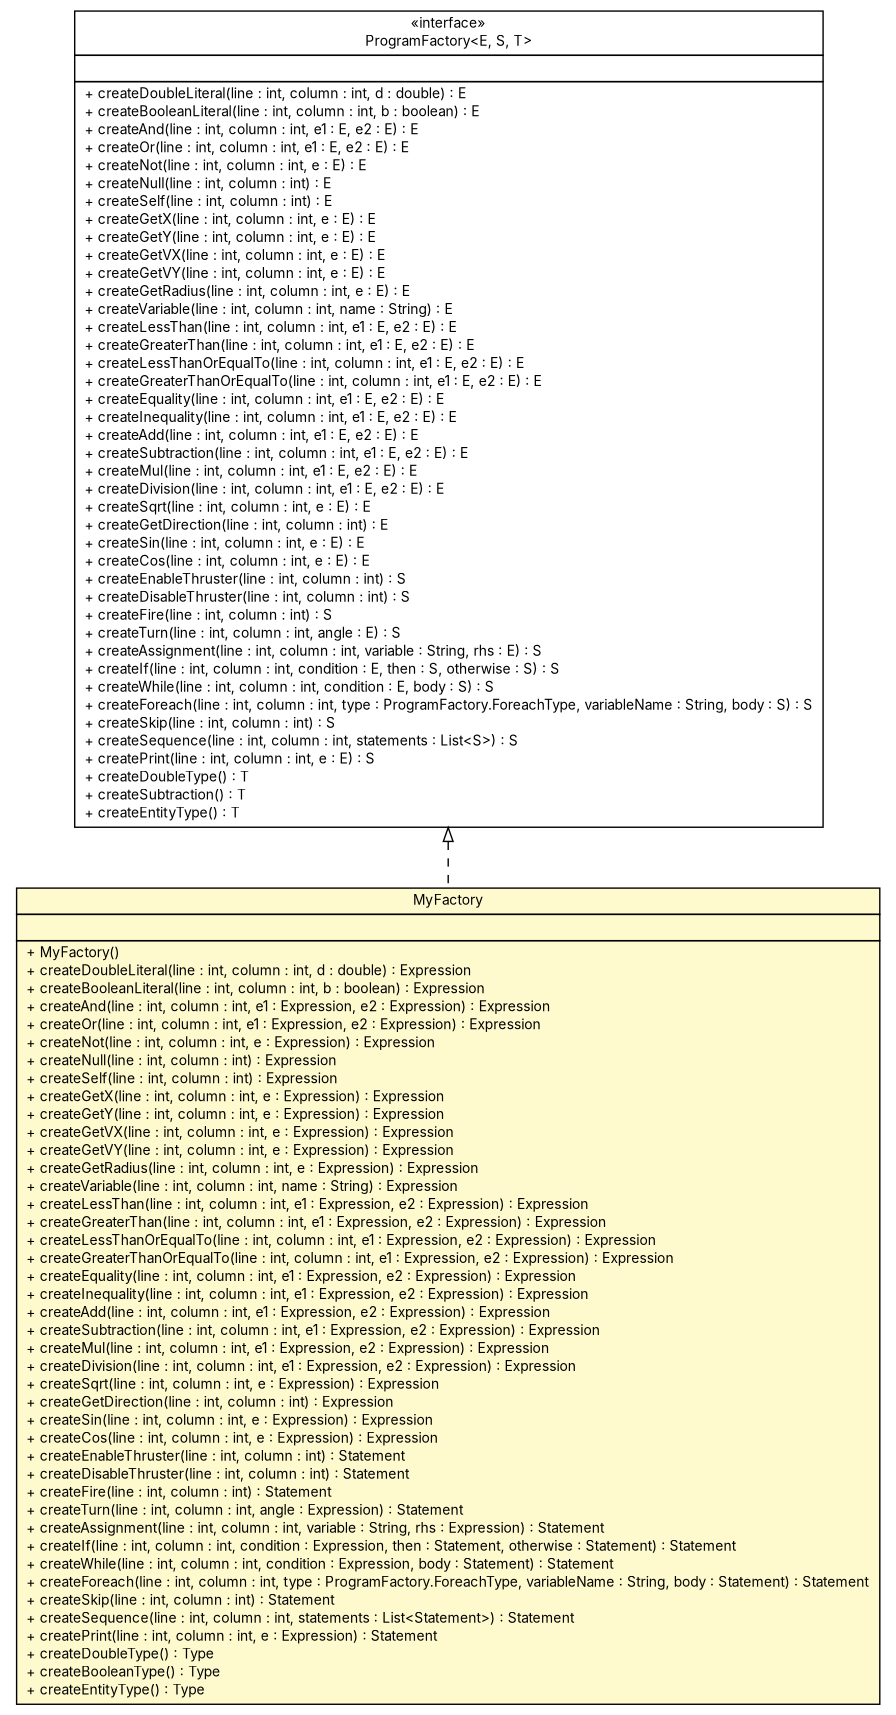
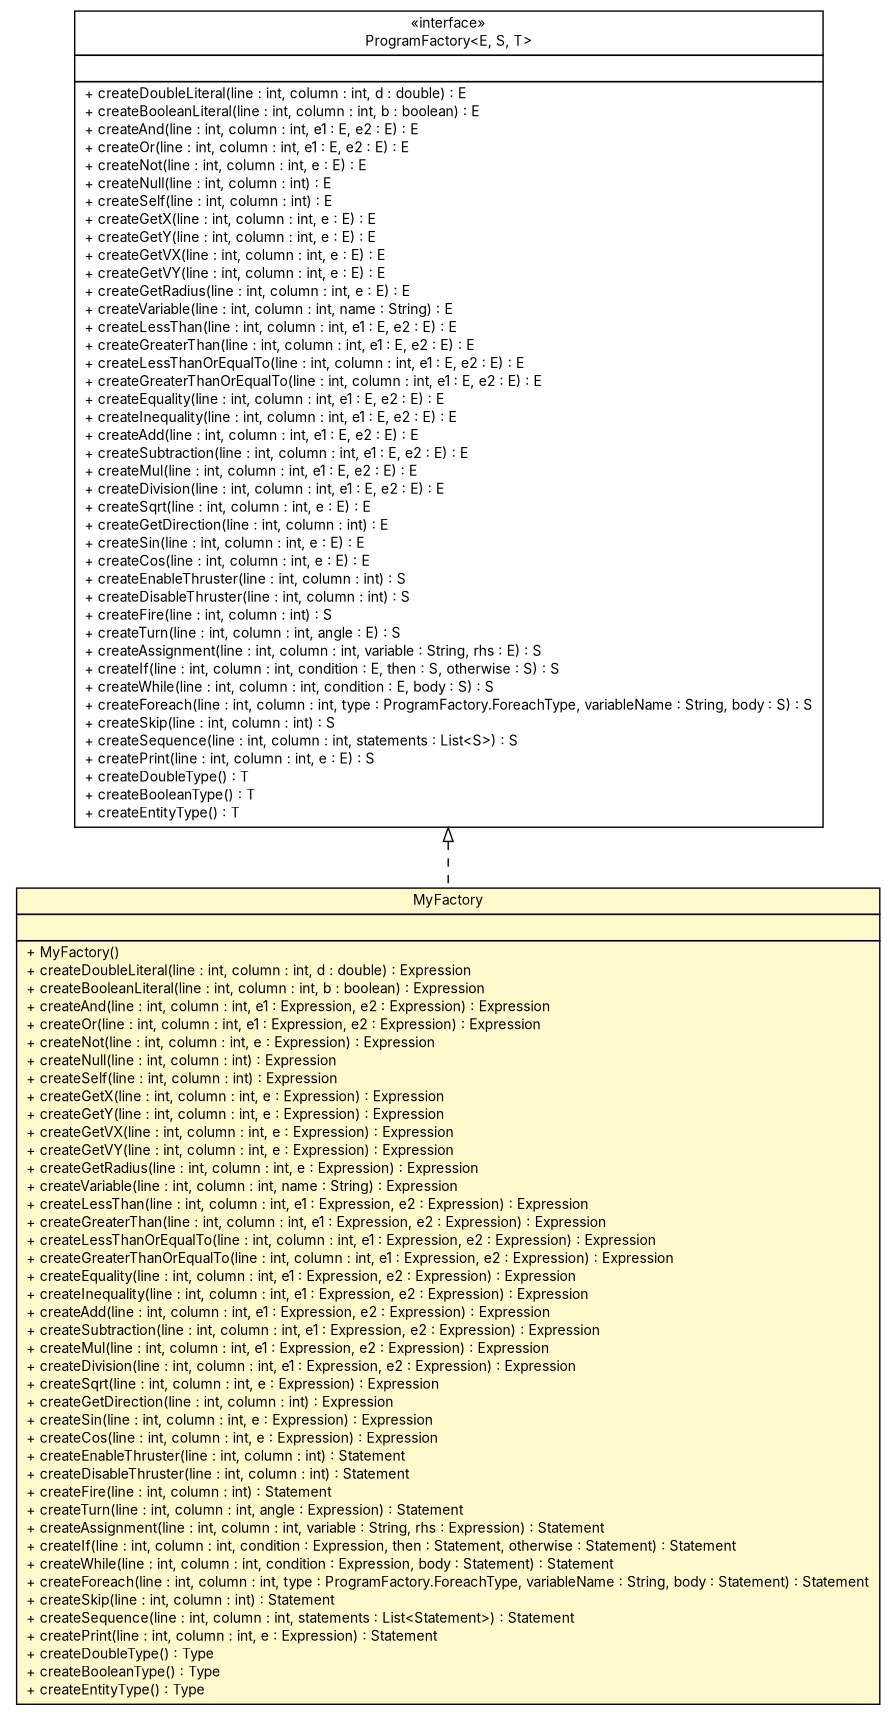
  digraph {
    nodesep=0.25
    ranksep=0.5
    fontname=Inter
    node [fontcolor=black fontname=Inter fontsize=10.0 shape=plaintext]
-   n1 [label=<<table title="model.programs.parsing.ProgramFactory" border="0" cellborder="1" cellspacing="0" cellpadding="2" port="p" href="./ProgramFactory.html"> 		<tr><td><table border="0" cellspacing="0" cellpadding="1"> <tr><td align="center" balign="center"> &#171;interface&#187; </td></tr> <tr><td align="center" balign="center"> ProgramFactory&lt;E, S, T&gt; </td></tr> 		</table></td></tr> 		<tr><td><table border="0" cellspacing="0" cellpadding="1"> <tr><td align="left" balign="left">  </td></tr> 		</table></td></tr> 		<tr><td><table border="0" cellspacing="0" cellpadding="1"> <tr><td align="left" balign="left"> + createDoubleLiteral(line : int, column : int, d : double) : E </td></tr> <tr><td align="left" balign="left"> + createBooleanLiteral(line : int, column : int, b : boolean) : E </td></tr> <tr><td align="left" balign="left"> + createAnd(line : int, column : int, e1 : E, e2 : E) : E </td></tr> <tr><td align="left" balign="left"> + createOr(line : int, column : int, e1 : E, e2 : E) : E </td></tr> <tr><td align="left" balign="left"> + createNot(line : int, column : int, e : E) : E </td></tr> <tr><td align="left" balign="left"> + createNull(line : int, column : int) : E </td></tr> <tr><td align="left" balign="left"> + createSelf(line : int, column : int) : E </td></tr> <tr><td align="left" balign="left"> + createGetX(line : int, column : int, e : E) : E </td></tr> <tr><td align="left" balign="left"> + createGetY(line : int, column : int, e : E) : E </td></tr> <tr><td align="left" balign="left"> + createGetVX(line : int, column : int, e : E) : E </td></tr> <tr><td align="left" balign="left"> + createGetVY(line : int, column : int, e : E) : E </td></tr> <tr><td align="left" balign="left"> + createGetRadius(line : int, column : int, e : E) : E </td></tr> <tr><td align="left" balign="left"> + createVariable(line : int, column : int, name : String) : E </td></tr> <tr><td align="left" balign="left"> + createLessThan(line : int, column : int, e1 : E, e2 : E) : E </td></tr> <tr><td align="left" balign="left"> + createGreaterThan(line : int, column : int, e1 : E, e2 : E) : E </td></tr> <tr><td align="left" balign="left"> + createLessThanOrEqualTo(line : int, column : int, e1 : E, e2 : E) : E </td></tr> <tr><td align="left" balign="left"> + createGreaterThanOrEqualTo(line : int, column : int, e1 : E, e2 : E) : E </td></tr> <tr><td align="left" balign="left"> + createEquality(line : int, column : int, e1 : E, e2 : E) : E </td></tr> <tr><td align="left" balign="left"> + createInequality(line : int, column : int, e1 : E, e2 : E) : E </td></tr> <tr><td align="left" balign="left"> + createAdd(line : int, column : int, e1 : E, e2 : E) : E </td></tr> <tr><td align="left" balign="left"> + createSubtraction(line : int, column : int, e1 : E, e2 : E) : E </td></tr> <tr><td align="left" balign="left"> + createMul(line : int, column : int, e1 : E, e2 : E) : E </td></tr> <tr><td align="left" balign="left"> + createDivision(line : int, column : int, e1 : E, e2 : E) : E </td></tr> <tr><td align="left" balign="left"> + createSqrt(line : int, column : int, e : E) : E </td></tr> <tr><td align="left" balign="left"> + createGetDirection(line : int, column : int) : E </td></tr> <tr><td align="left" balign="left"> + createSin(line : int, column : int, e : E) : E </td></tr> <tr><td align="left" balign="left"> + createCos(line : int, column : int, e : E) : E </td></tr> <tr><td align="left" balign="left"> + createEnableThruster(line : int, column : int) : S </td></tr> <tr><td align="left" balign="left"> + createDisableThruster(line : int, column : int) : S </td></tr> <tr><td align="left" balign="left"> + createFire(line : int, column : int) : S </td></tr> <tr><td align="left" balign="left"> + createTurn(line : int, column : int, angle : E) : S </td></tr> <tr><td align="left" balign="left"> + createAssignment(line : int, column : int, variable : String, rhs : E) : S </td></tr> <tr><td align="left" balign="left"> + createIf(line : int, column : int, condition : E, then : S, otherwise : S) : S </td></tr> <tr><td align="left" balign="left"> + createWhile(line : int, column : int, condition : E, body : S) : S </td></tr> <tr><td align="left" balign="left"> + createForeach(line : int, column : int, type : ProgramFactory.ForeachType, variableName : String, body : S) : S </td></tr> <tr><td align="left" balign="left"> + createSkip(line : int, column : int) : S </td></tr> <tr><td align="left" balign="left"> + createSequence(line : int, column : int, statements : List&lt;S&gt;) : S </td></tr> <tr><td align="left" balign="left"> + createPrint(line : int, column : int, e : E) : S </td></tr> <tr><td align="left" balign="left"> + createDoubleType() : T </td></tr> <tr><td align="left" balign="left"> + createSubtraction() : T </td></tr> <tr><td align="left" balign="left"> + createEntityType() : T </td></tr> 		</table></td></tr> 		</table>>]
+   n1 [label=<<table title="model.programs.parsing.ProgramFactory" border="0" cellborder="1" cellspacing="0" cellpadding="2" port="p" href="./ProgramFactory.html"> 		<tr><td><table border="0" cellspacing="0" cellpadding="1"> <tr><td align="center" balign="center"> &#171;interface&#187; </td></tr> <tr><td align="center" balign="center"> ProgramFactory&lt;E, S, T&gt; </td></tr> 		</table></td></tr> 		<tr><td><table border="0" cellspacing="0" cellpadding="1"> <tr><td align="left" balign="left">  </td></tr> 		</table></td></tr> 		<tr><td><table border="0" cellspacing="0" cellpadding="1"> <tr><td align="left" balign="left"> + createDoubleLiteral(line : int, column : int, d : double) : E </td></tr> <tr><td align="left" balign="left"> + createBooleanLiteral(line : int, column : int, b : boolean) : E </td></tr> <tr><td align="left" balign="left"> + createAnd(line : int, column : int, e1 : E, e2 : E) : E </td></tr> <tr><td align="left" balign="left"> + createOr(line : int, column : int, e1 : E, e2 : E) : E </td></tr> <tr><td align="left" balign="left"> + createNot(line : int, column : int, e : E) : E </td></tr> <tr><td align="left" balign="left"> + createNull(line : int, column : int) : E </td></tr> <tr><td align="left" balign="left"> + createSelf(line : int, column : int) : E </td></tr> <tr><td align="left" balign="left"> + createGetX(line : int, column : int, e : E) : E </td></tr> <tr><td align="left" balign="left"> + createGetY(line : int, column : int, e : E) : E </td></tr> <tr><td align="left" balign="left"> + createGetVX(line : int, column : int, e : E) : E </td></tr> <tr><td align="left" balign="left"> + createGetVY(line : int, column : int, e : E) : E </td></tr> <tr><td align="left" balign="left"> + createGetRadius(line : int, column : int, e : E) : E </td></tr> <tr><td align="left" balign="left"> + createVariable(line : int, column : int, name : String) : E </td></tr> <tr><td align="left" balign="left"> + createLessThan(line : int, column : int, e1 : E, e2 : E) : E </td></tr> <tr><td align="left" balign="left"> + createGreaterThan(line : int, column : int, e1 : E, e2 : E) : E </td></tr> <tr><td align="left" balign="left"> + createLessThanOrEqualTo(line : int, column : int, e1 : E, e2 : E) : E </td></tr> <tr><td align="left" balign="left"> + createGreaterThanOrEqualTo(line : int, column : int, e1 : E, e2 : E) : E </td></tr> <tr><td align="left" balign="left"> + createEquality(line : int, column : int, e1 : E, e2 : E) : E </td></tr> <tr><td align="left" balign="left"> + createInequality(line : int, column : int, e1 : E, e2 : E) : E </td></tr> <tr><td align="left" balign="left"> + createAdd(line : int, column : int, e1 : E, e2 : E) : E </td></tr> <tr><td align="left" balign="left"> + createSubtraction(line : int, column : int, e1 : E, e2 : E) : E </td></tr> <tr><td align="left" balign="left"> + createMul(line : int, column : int, e1 : E, e2 : E) : E </td></tr> <tr><td align="left" balign="left"> + createDivision(line : int, column : int, e1 : E, e2 : E) : E </td></tr> <tr><td align="left" balign="left"> + createSqrt(line : int, column : int, e : E) : E </td></tr> <tr><td align="left" balign="left"> + createGetDirection(line : int, column : int) : E </td></tr> <tr><td align="left" balign="left"> + createSin(line : int, column : int, e : E) : E </td></tr> <tr><td align="left" balign="left"> + createCos(line : int, column : int, e : E) : E </td></tr> <tr><td align="left" balign="left"> + createEnableThruster(line : int, column : int) : S </td></tr> <tr><td align="left" balign="left"> + createDisableThruster(line : int, column : int) : S </td></tr> <tr><td align="left" balign="left"> + createFire(line : int, column : int) : S </td></tr> <tr><td align="left" balign="left"> + createTurn(line : int, column : int, angle : E) : S </td></tr> <tr><td align="left" balign="left"> + createAssignment(line : int, column : int, variable : String, rhs : E) : S </td></tr> <tr><td align="left" balign="left"> + createIf(line : int, column : int, condition : E, then : S, otherwise : S) : S </td></tr> <tr><td align="left" balign="left"> + createWhile(line : int, column : int, condition : E, body : S) : S </td></tr> <tr><td align="left" balign="left"> + createForeach(line : int, column : int, type : ProgramFactory.ForeachType, variableName : String, body : S) : S </td></tr> <tr><td align="left" balign="left"> + createSkip(line : int, column : int) : S </td></tr> <tr><td align="left" balign="left"> + createSequence(line : int, column : int, statements : List&lt;S&gt;) : S </td></tr> <tr><td align="left" balign="left"> + createPrint(line : int, column : int, e : E) : S </td></tr> <tr><td align="left" balign="left"> + createDoubleType() : T </td></tr> <tr><td align="left" balign="left"> + createBooleanType() : T </td></tr> <tr><td align="left" balign="left"> + createEntityType() : T </td></tr> 		</table></td></tr> 		</table>>]
    n2 [label=<<table title="model.programs.parsing.MyFactory" border="0" cellborder="1" cellspacing="0" cellpadding="2" port="p" bgcolor="lemonChiffon" href="./MyFactory.html"> 		<tr><td><table border="0" cellspacing="0" cellpadding="1"> <tr><td align="center" balign="center"> MyFactory </td></tr> 		</table></td></tr> 		<tr><td><table border="0" cellspacing="0" cellpadding="1"> <tr><td align="left" balign="left">  </td></tr> 		</table></td></tr> 		<tr><td><table border="0" cellspacing="0" cellpadding="1"> <tr><td align="left" balign="left"> + MyFactory() </td></tr> <tr><td align="left" balign="left"> + createDoubleLiteral(line : int, column : int, d : double) : Expression </td></tr> <tr><td align="left" balign="left"> + createBooleanLiteral(line : int, column : int, b : boolean) : Expression </td></tr> <tr><td align="left" balign="left"> + createAnd(line : int, column : int, e1 : Expression, e2 : Expression) : Expression </td></tr> <tr><td align="left" balign="left"> + createOr(line : int, column : int, e1 : Expression, e2 : Expression) : Expression </td></tr> <tr><td align="left" balign="left"> + createNot(line : int, column : int, e : Expression) : Expression </td></tr> <tr><td align="left" balign="left"> + createNull(line : int, column : int) : Expression </td></tr> <tr><td align="left" balign="left"> + createSelf(line : int, column : int) : Expression </td></tr> <tr><td align="left" balign="left"> + createGetX(line : int, column : int, e : Expression) : Expression </td></tr> <tr><td align="left" balign="left"> + createGetY(line : int, column : int, e : Expression) : Expression </td></tr> <tr><td align="left" balign="left"> + createGetVX(line : int, column : int, e : Expression) : Expression </td></tr> <tr><td align="left" balign="left"> + createGetVY(line : int, column : int, e : Expression) : Expression </td></tr> <tr><td align="left" balign="left"> + createGetRadius(line : int, column : int, e : Expression) : Expression </td></tr> <tr><td align="left" balign="left"> + createVariable(line : int, column : int, name : String) : Expression </td></tr> <tr><td align="left" balign="left"> + createLessThan(line : int, column : int, e1 : Expression, e2 : Expression) : Expression </td></tr> <tr><td align="left" balign="left"> + createGreaterThan(line : int, column : int, e1 : Expression, e2 : Expression) : Expression </td></tr> <tr><td align="left" balign="left"> + createLessThanOrEqualTo(line : int, column : int, e1 : Expression, e2 : Expression) : Expression </td></tr> <tr><td align="left" balign="left"> + createGreaterThanOrEqualTo(line : int, column : int, e1 : Expression, e2 : Expression) : Expression </td></tr> <tr><td align="left" balign="left"> + createEquality(line : int, column : int, e1 : Expression, e2 : Expression) : Expression </td></tr> <tr><td align="left" balign="left"> + createInequality(line : int, column : int, e1 : Expression, e2 : Expression) : Expression </td></tr> <tr><td align="left" balign="left"> + createAdd(line : int, column : int, e1 : Expression, e2 : Expression) : Expression </td></tr> <tr><td align="left" balign="left"> + createSubtraction(line : int, column : int, e1 : Expression, e2 : Expression) : Expression </td></tr> <tr><td align="left" balign="left"> + createMul(line : int, column : int, e1 : Expression, e2 : Expression) : Expression </td></tr> <tr><td align="left" balign="left"> + createDivision(line : int, column : int, e1 : Expression, e2 : Expression) : Expression </td></tr> <tr><td align="left" balign="left"> + createSqrt(line : int, column : int, e : Expression) : Expression </td></tr> <tr><td align="left" balign="left"> + createGetDirection(line : int, column : int) : Expression </td></tr> <tr><td align="left" balign="left"> + createSin(line : int, column : int, e : Expression) : Expression </td></tr> <tr><td align="left" balign="left"> + createCos(line : int, column : int, e : Expression) : Expression </td></tr> <tr><td align="left" balign="left"> + createEnableThruster(line : int, column : int) : Statement </td></tr> <tr><td align="left" balign="left"> + createDisableThruster(line : int, column : int) : Statement </td></tr> <tr><td align="left" balign="left"> + createFire(line : int, column : int) : Statement </td></tr> <tr><td align="left" balign="left"> + createTurn(line : int, column : int, angle : Expression) : Statement </td></tr> <tr><td align="left" balign="left"> + createAssignment(line : int, column : int, variable : String, rhs : Expression) : Statement </td></tr> <tr><td align="left" balign="left"> + createIf(line : int, column : int, condition : Expression, then : Statement, otherwise : Statement) : Statement </td></tr> <tr><td align="left" balign="left"> + createWhile(line : int, column : int, condition : Expression, body : Statement) : Statement </td></tr> <tr><td align="left" balign="left"> + createForeach(line : int, column : int, type : ProgramFactory.ForeachType, variableName : String, body : Statement) : Statement </td></tr> <tr><td align="left" balign="left"> + createSkip(line : int, column : int) : Statement </td></tr> <tr><td align="left" balign="left"> + createSequence(line : int, column : int, statements : List&lt;Statement&gt;) : Statement </td></tr> <tr><td align="left" balign="left"> + createPrint(line : int, column : int, e : Expression) : Statement </td></tr> <tr><td align="left" balign="left"> + createDoubleType() : Type </td></tr> <tr><td align="left" balign="left"> + createBooleanType() : Type </td></tr> <tr><td align="left" balign="left"> + createEntityType() : Type </td></tr> 		</table></td></tr> 		</table>>]
    n1 -> n2 [arrowtail=empty dir=back fontname=Inter fontsize=10 headport=p labelfontname=Helvetica labelfontsize=10 style=dashed tailport=p]
  }
